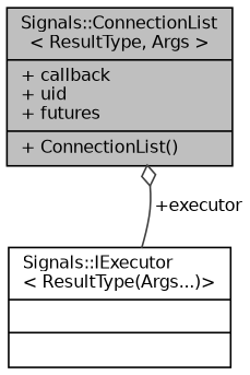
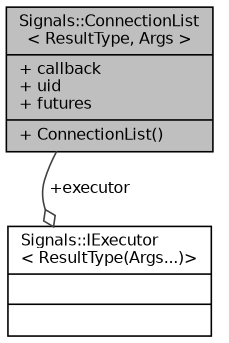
  digraph {
    node [color=black fontname=Helvetica fontsize=10 shape=record style=filled]
    n1 [fillcolor=grey75 fontcolor=black height=0.2 label="{Signals::ConnectionList\l\< ResultType, Args \>\n|+ callback\l+ uid\l+ futures\l|+ ConnectionList()\l}" width=0.4]
    n2 [fillcolor=white height=0.2 label="{Signals::IExecutor\l\< ResultType(Args...)\>\n||}" width=0.4]
-   n2 -> n1 [arrowhead=odiamond color=grey25 fontname=Helvetica fontsize=10 label=" +executor" labelfontname=Helvetica labelfontsize=10 style=solid]
+   n1 -> n2 [arrowhead=odiamond color=grey25 fontname=Helvetica fontsize=10 label=" +executor" labelfontname=Helvetica labelfontsize=10 style=solid]
  }
